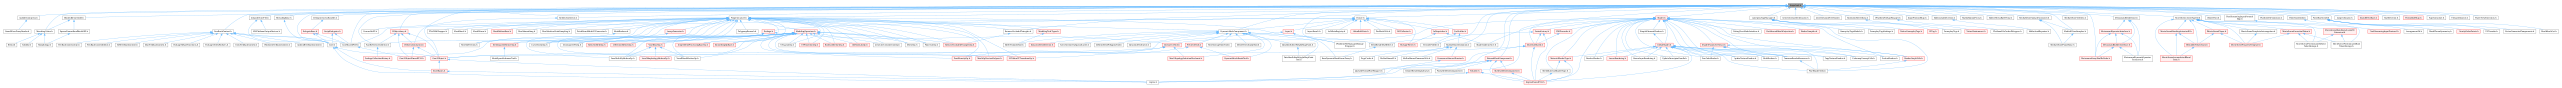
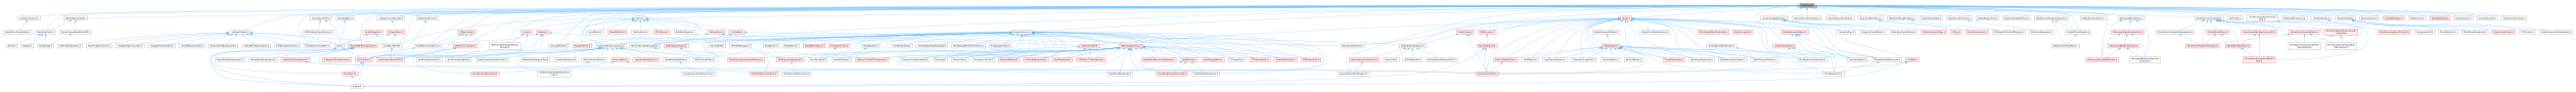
  digraph {
    fontname="PT Serif"
    node [color=grey40 fillcolor=white fontname="PT Serif" fontsize=10 shape=box style=filled]
    edge [color=steelblue1 dir=back fontname="PT Serif" fontsize=10 labelfontname=Helvetica labelfontsize=10 style=solid]
    n1 [color=gray40 fillcolor=grey60 fontcolor=black height=0.2 label="ScopeLock.h" width=0.4]
    n2 [height=0.2 label="AudioDecompress.h" width=0.4]
    n3 [height=0.2 label="BlockedDenseGrid3.h" width=0.4]
    n4 [height=0.2 label="MarchingCubes.h" width=0.4]
    n5 [height=0.2 label="Core.h" width=0.4]
    n6 [height=0.2 label="CoreSharedPCH.h" width=0.4]
    n7 [height=0.2 label="DelegateAccessHandler.h" width=0.4]
    n8 [height=0.2 label="DynamicMeshComponent.h" width=0.4]
    n9 [height=0.2 label="FastReferenceCollector.h" width=0.4]
    n10 [height=0.2 label="FeedbackContext.h" width=0.4]
    n11 [height=0.2 label="Future.h" width=0.4]
    n12 [height=0.2 label="IPlatformFileManagedStorage\lWrapper.h" width=0.4]
    n13 [height=0.2 label="MallocBinnedCommon.h" width=0.4]
    n14 [height=0.2 label="QueuedThreadPoolWrapper.h" width=0.4]
    n15 [height=0.2 label="NetworkProfiler.h" width=0.4]
    n16 [height=0.2 label="GameplayTagsManager.h" width=0.4]
    n17 [height=0.2 label="GenericGrowableAllocator.h" width=0.4]
    n18 [height=0.2 label="GrowOnlyLockFreeHash.h" width=0.4]
    n19 [height=0.2 label="HarmonixMeterData.h" width=0.4]
    n20 [height=0.2 label="IPlatformFileLogWrapper.h" width=0.4]
    n21 [height=0.2 label="InputProtocolMap.h" width=0.4]
    n22 [height=0.2 label="MallocLeakDetection.h" width=0.4]
    n23 [height=0.2 label="MallocReplayProxy.h" width=0.4]
    n24 [height=0.2 label="MallocThreadSafeProxy.h" width=0.4]
    n25 [height=0.2 label="MediaIOCoreSampleContainer.h" width=0.4]
    n26 [height=0.2 label="MediaIOCoreSamples.h" width=0.4]
    n27 [height=0.2 label="MediaIOCoreUtilities.h" width=0.4]
    n28 [color=red fillcolor="#FFF0F0" height=0.2 label="MetasoundArrayShuffleNode.h" width=0.4]
    n29 [height=0.2 label="MetasoundRenderCost.h" width=0.4]
    n30 [height=0.2 label="MovieSceneAnimTypeID.h" width=0.4]
    n31 [height=0.2 label="ObjectPool.h" width=0.4]
    n32 [height=0.2 label="OutputDeviceFile.h" width=0.4]
    n33 [height=0.2 label="PixelStreamingInputProtocol\lMap.h" width=0.4]
    n34 [height=0.2 label="PlatformFileCommon.h" width=0.4]
    n35 [height=0.2 label="PointHashGrid2.h" width=0.4]
    n36 [height=0.2 label="PointHashGrid3.h" width=0.4]
    n37 [height=0.2 label="ProgressCancel.h" width=0.4]
    n38 [height=0.2 label="RemoveOccludedTriangles.h" width=0.4]
    n39 [height=0.2 label="RangeAllocator.h" width=0.4]
    n40 [height=0.2 label="RedirectCollector.h" width=0.4]
    n41 [color=red fillcolor="#FFF0F0" height=0.2 label="Shader.h" width=0.4]
    n42 [color=red fillcolor="#FFF0F0" height=0.2 label="SkinnedMeshComponent.h" width=0.4]
    n43 [color=red fillcolor="#FFF0F0" height=0.2 label="SoundEffectBase.h" width=0.4]
    n44 [height=0.2 label="StallDetector.h" width=0.4]
    n45 [color=red fillcolor="#FFF0F0" height=0.2 label="ThreadSafeMap.h" width=0.4]
    n46 [height=0.2 label="ThreadingBase.h" width=0.4]
    n47 [color=red fillcolor="#FFF0F0" height=0.2 label="Tickable.h" width=0.4]
    n48 [height=0.2 label="TypeContainer.h" width=0.4]
    n49 [color=red fillcolor="#FFF0F0" height=0.2 label="UObjectAnnotation.h" width=0.4]
    n50 [color=red fillcolor="#FFF0F0" height=0.2 label="UObjectArray.h" width=0.4]
    n51 [height=0.2 label="VirtualAllocator.h" width=0.4]
    n52 [height=0.2 label="WaterViewExtension.h" width=0.4]
    n53 [height=0.2 label="SoundWaveProxyReader.h" width=0.4]
    n54 [height=0.2 label="SparseNarrowBandMeshSDF.h" width=0.4]
    n55 [height=0.2 label="Blend.h" width=0.4]
    n56 [height=0.2 label="Morphology.h" width=0.4]
    n57 [height=0.2 label="Solidify.h" width=0.4]
    n58 [color=red fillcolor="#FFF0F0" height=0.2 label="CoreUObject.h" width=0.4]
    n59 [height=0.2 label="Engine.h" width=0.4]
    n60 [color=red fillcolor="#FFF0F0" height=0.2 label="SlateBasics.h" width=0.4]
    n61 [color=red fillcolor="#FFF0F0" height=0.2 label="CoreUObjectSharedPCH.h" width=0.4]
    n62 [color=red fillcolor="#FFF0F0" height=0.2 label="DelegateBase.h" width=0.4]
    n63 [height=0.2 label="DataflowEditorWeightMapPaint\lTool.h" width=0.4]
    n64 [height=0.2 label="DeformMeshPolygonsTool.h" width=0.4]
    n65 [height=0.2 label="DynamicMeshActor.h" width=0.4]
    n66 [color=red fillcolor="#FFF0F0" height=0.2 label="DynamicMeshBrushTool.h" width=0.4]
    n67 [color=red fillcolor="#FFF0F0" height=0.2 label="DynamicMeshSelector.h" width=0.4]
    n68 [height=0.2 label="EditUVIslandsTool.h" width=0.4]
    n69 [height=0.2 label="MeshGroupPaintTool.h" width=0.4]
    n70 [height=0.2 label="MeshRenderBufferSet.h" width=0.4]
    n71 [color=red fillcolor="#FFF0F0" height=0.2 label="MeshTopologySelectionMechanic.h" width=0.4]
-   n72 [height=0.2 label="DataflowEditorWeightMapPaint.h" width=0.4]
+   n72 [height=0.2 label="MeshVertexPaintTool.h" width=0.4]
    n73 [height=0.2 label="MeshVertexSculptTool.h" width=0.4]
    n74 [color=red fillcolor="#FFF0F0" height=0.2 label="PreviewMesh.h" width=0.4]
    n75 [height=0.2 label="SceneGeometrySpatialCache.h" width=0.4]
    n76 [color=red fillcolor="#FFF0F0" height=0.2 label="GarbageCollectionHistory.h" width=0.4]
    n77 [height=0.2 label="AndroidFeedbackContext.h" width=0.4]
    n78 [height=0.2 label="FeedbackContextAnsi.h" width=0.4]
    n79 [height=0.2 label="FeedbackContextEditor.h" width=0.4]
    n80 [height=0.2 label="IOSFeedbackContext.h" width=0.4]
    n81 [height=0.2 label="MacFeedbackContext.h" width=0.4]
    n82 [height=0.2 label="PackageHelperFunctions.h" width=0.4]
    n83 [height=0.2 label="PackageUtilityWorkers.h" width=0.4]
    n84 [height=0.2 label="UnixFeedbackContext.h" width=0.4]
    n85 [height=0.2 label="WindowsFeedbackContext.h" width=0.4]
    n86 [color=red fillcolor="#FFF0F0" height=0.2 label="Async.h" width=0.4]
    n87 [height=0.2 label="AsyncResult.h" width=0.4]
    n88 [height=0.2 label="BulkDataRegistry.h" width=0.4]
    n89 [color=red fillcolor="#FFF0F0" height=0.2 label="CsvProfiler.h" width=0.4]
    n90 [color=red fillcolor="#FFF0F0" height=0.2 label="EditorBulkData.h" width=0.4]
    n91 [height=0.2 label="FbxMeshUtils.h" width=0.4]
    n92 [color=red fillcolor="#FFF0F0" height=0.2 label="IoDispatcher.h" width=0.4]
    n93 [color=red fillcolor="#FFF0F0" height=0.2 label="PackageWriter.h" width=0.4]
    n94 [color=red fillcolor="#FFF0F0" height=0.2 label="MPCollector.h" width=0.4]
    n95 [color=red fillcolor="#FFF0F0" height=0.2 label="Package.h" width=0.4]
    n96 [color=red fillcolor="#FFF0F0" height=0.2 label="ConcurrentLinearAllocator.h" width=0.4]
    n97 [height=0.2 label="MallocBinned2.h" width=0.4]
    n98 [height=0.2 label="MallocBinnedCommonUtils.h" width=0.4]
    n99 [height=0.2 label="PageCache.h" width=0.4]
    n100 [height=0.2 label="GameplayTags.h" width=0.4]
    n101 [height=0.2 label="GameplayTagsModule.h" width=0.4]
    n102 [height=0.2 label="GameplayTagsSettings.h" width=0.4]
    n103 [color=red fillcolor="#FFF0F0" height=0.2 label="NativeGameplayTags.h" width=0.4]
    n104 [color=red fillcolor="#FFF0F0" height=0.2 label="UITag.h" width=0.4]
    n105 [color=red fillcolor="#FFF0F0" height=0.2 label="VirtualInstrument.h" width=0.4]
    n106 [height=0.2 label="IPlatformFileCachedWrapper.h" width=0.4]
    n107 [height=0.2 label="MallocLeakReporter.h" width=0.4]
    n108 [height=0.2 label="MediaIOCorePlayerBase.h" width=0.4]
    n109 [color=red fillcolor="#FFF0F0" height=0.2 label="MetasoundBuilderInterface.h" width=0.4]
    n110 [height=0.2 label="MetasoundDynamicOperator\lTransactor.h" width=0.4]
    n111 [color=red fillcolor="#FFF0F0" height=0.2 label="MetasoundOperatorInterface.h" width=0.4]
    n112 [color=red fillcolor="#FFF0F0" height=0.2 label="BlendableTokenStack.h" width=0.4]
    n113 [color=red fillcolor="#FFF0F0" height=0.2 label="MovieSceneAccumulatedBlend\lState.h" width=0.4]
    n114 [color=red fillcolor="#FFF0F0" height=0.2 label="IMovieScenePlayer.h" width=0.4]
    n115 [color=red fillcolor="#FFF0F0" height=0.2 label="MovieScenePropertyTemplate.h" width=0.4]
    n116 [color=red fillcolor="#FFF0F0" height=0.2 label="MovieSceneBlendingActuatorID.h" width=0.4]
    n117 [color=red fillcolor="#FFF0F0" height=0.2 label="MovieSceneExecutionToken.h" width=0.4]
    n118 [height=0.2 label="MovieScenePreAnimatedObject\lTokenStorage.h" width=0.4]
    n119 [height=0.2 label="MovieScenePreAnimatedRoot\lTokenStorage.h" width=0.4]
    n120 [color=red fillcolor="#FFF0F0" height=0.2 label="MovieSceneBlendingActuatorID\lExtension.h" width=0.4]
    n121 [height=0.2 label="MovieSceneTemplateInterrogation.h" width=0.4]
    n122 [height=0.2 label="IOSPlatformOutputDevices.h" width=0.4]
    n123 [color=red fillcolor="#FFF0F0" height=0.2 label="PixelStreamingInputProtocol.h" width=0.4]
    n124 [height=0.2 label="Arrangement2d.h" width=0.4]
    n125 [height=0.2 label="MeshMeshCut.h" width=0.4]
    n126 [height=0.2 label="MeshPlanarSymmetry.h" width=0.4]
    n127 [color=red fillcolor="#FFF0F0" height=0.2 label="PriorityOrderPoints.h" width=0.4]
    n128 [height=0.2 label="UVTransfer.h" width=0.4]
    n129 [height=0.2 label="VertexConnectedComponents.h" width=0.4]
    n130 [height=0.2 label="BaseDynamicMeshSceneProxy.h" width=0.4]
    n131 [color=red fillcolor="#FFF0F0" height=0.2 label="MeshOpPreviewHelpers.h" width=0.4]
    n132 [color=red fillcolor="#FFF0F0" height=0.2 label="TexelDensityOp.h" width=0.4]
    n133 [color=red fillcolor="#FFF0F0" height=0.2 label="UVEditorUVTransformOp.h" width=0.4]
    n134 [color=red fillcolor="#FFF0F0" height=0.2 label="BooleanMeshesOp.h" width=0.4]
    n135 [height=0.2 label="ConvexHull3.h" width=0.4]
    n136 [height=0.2 label="CurveSweepOp.h" width=0.4]
    n137 [color=red fillcolor="#FFF0F0" height=0.2 label="EditNormalsOp.h" width=0.4]
    n138 [height=0.2 label="FTetWildWrapper.h" width=0.4]
    n139 [height=0.2 label="GenerateCrossSectionOp.h" width=0.4]
    n140 [height=0.2 label="MeshBevel.h" width=0.4]
    n141 [height=0.2 label="MeshBoolean.h" width=0.4]
    n142 [height=0.2 label="MeshSelfUnion.h" width=0.4]
    n143 [height=0.2 label="MeshMirror.h" width=0.4]
    n144 [color=red fillcolor="#FFF0F0" height=0.2 label="MeshRefinerBase.h" width=0.4]
    n145 [height=0.2 label="MeshSmoothing.h" width=0.4]
    n146 [color=red fillcolor="#FFF0F0" height=0.2 label="MeshSpaceDeformerOp.h" width=0.4]
    n147 [height=0.2 label="MeshSurfacePointSampling.h" width=0.4]
    n148 [height=0.2 label="MirrorOp.h" width=0.4]
    n149 [color=red fillcolor="#FFF0F0" height=0.2 label="ModelingOperators.h" width=0.4]
    n150 [height=0.2 label="PlaneCutOp.h" width=0.4]
    n151 [height=0.2 label="RecomputeUVsOp.h" width=0.4]
    n152 [color=red fillcolor="#FFF0F0" height=0.2 label="RemeshMeshOp.h" width=0.4]
    n153 [color=red fillcolor="#FFF0F0" height=0.2 label="RemoveOccludedTrianglesOp.h" width=0.4]
    n154 [color=red fillcolor="#FFF0F0" height=0.2 label="SelfUnionMeshesOp.h" width=0.4]
    n155 [color=red fillcolor="#FFF0F0" height=0.2 label="SimpleMeshProcessingBaseOp.h" width=0.4]
    n156 [color=red fillcolor="#FFF0F0" height=0.2 label="SmoothingOpBase.h" width=0.4]
    n157 [height=0.2 label="UVLayoutOp.h" width=0.4]
    n158 [color=red fillcolor="#FFF0F0" height=0.2 label="UVProjectionOp.h" width=0.4]
    n159 [color=red fillcolor="#FFF0F0" height=0.2 label="VoxelBaseOp.h" width=0.4]
    n160 [height=0.2 label="VoxelBlendMeshesOp.h" width=0.4]
    n161 [color=red fillcolor="#FFF0F0" height=0.2 label="VoxelMorphologyMeshesOp.h" width=0.4]
    n162 [height=0.2 label="VoxelSolidifyMeshesOp.h" width=0.4]
    n163 [color=red fillcolor="#FFF0F0" height=0.2 label="ModelingTaskTypes.h" width=0.4]
    n164 [height=0.2 label="PatchBasedMeshUVGenerator.h" width=0.4]
    n165 [height=0.2 label="PolygroupRemesh.h" width=0.4]
    n166 [color=red fillcolor="#FFF0F0" height=0.2 label="SweepGenerator.h" width=0.4]
    n167 [height=0.2 label="ShaderCodeArchive.h" width=0.4]
    n168 [color=red fillcolor="#FFF0F0" height=0.2 label="InteractiveTool.h" width=0.4]
    n169 [height=0.2 label="BinkShaders.h" width=0.4]
+   n170 [height=0.2 label="ClearReplacementShaders.h" width=0.4]
    n171 [height=0.2 label="CommonRenderResources.h" width=0.4]
    n172 [height=0.2 label="PixelShaderUtils.h" width=0.4]
    n173 [height=0.2 label="CopyTextureShaders.h" width=0.4]
    n174 [height=0.2 label="CubemapUnwrapUtils.h" width=0.4]
    n175 [height=0.2 label="DebugViewModeInterface.h" width=0.4]
    n176 [color=red fillcolor="#FFF0F0" height=0.2 label="EngineSharedPCH.h" width=0.4]
    n177 [color=red fillcolor="#FFF0F0" height=0.2 label="GlobalShader.h" width=0.4]
    n178 [color=red fillcolor="#FFF0F0" height=0.2 label="MaterialShaderType.h" width=0.4]
    n179 [height=0.2 label="MeshMaterialShaderType.h" width=0.4]
    n180 [height=0.2 label="OculusShaders.h" width=0.4]
    n181 [height=0.2 label="OneColorShader.h" width=0.4]
    n182 [height=0.2 label="ResolveShader.h" width=0.4]
    n183 [color=red fillcolor="#FFF0F0" height=0.2 label="ScreenRendering.h" width=0.4]
    n184 [height=0.2 label="SimpleElementShaders.h" width=0.4]
    n185 [height=0.2 label="StereoLayerRendering.h" width=0.4]
    n186 [height=0.2 label="UpdateDescriptorHandle.h" width=0.4]
    n187 [height=0.2 label="UpdateTextureShaders.h" width=0.4]
    n188 [color=red fillcolor="#FFF0F0" height=0.2 label="HairStrandsMeshProjection.h" width=0.4]
    n189 [color=red fillcolor="#FFF0F0" height=0.2 label="MaterialShared.h" width=0.4]
    n190 [color=red fillcolor="#FFF0F0" height=0.2 label="PSOPrecache.h" width=0.4]
    n191 [color=red fillcolor="#FFF0F0" height=0.2 label="RenderGraphUtils.h" width=0.4]
    n192 [color=red fillcolor="#FFF0F0" height=0.2 label="ShaderCompiler.h" width=0.4]
    n193 [color=red fillcolor="#FFF0F0" height=0.2 label="ShaderParameterStruct.h" width=0.4]
    n194 [color=red fillcolor="#FFF0F0" height=0.2 label="VertexFactory.h" width=0.4]
    n195 [height=0.2 label="KismetRenderingLibrary.h" width=0.4]
    n196 [height=0.2 label="PoseableMeshComponent.h" width=0.4]
    n197 [color=red fillcolor="#FFF0F0" height=0.2 label="SkeletalMeshComponent.h" width=0.4]
    n198 [color=red fillcolor="#FFF0F0" height=0.2 label="ScriptDelegates.h" width=0.4]
    n199 [height=0.2 label="MeshSpaceDeformerTool.h" width=0.4]
    n1 -> n2
    n1 -> n3
    n1 -> n4
    n1 -> n5
    n1 -> n6
    n1 -> n7
    n1 -> n8
    n1 -> n9
    n1 -> n10
    n1 -> n11
    n1 -> n12
    n1 -> n13
    n1 -> n14
    n1 -> n15
    n1 -> n16
    n1 -> n17
    n1 -> n18
    n1 -> n19
    n1 -> n20
    n1 -> n21
    n1 -> n22
    n1 -> n23
    n1 -> n24
    n1 -> n25
    n1 -> n26
    n1 -> n27
    n1 -> n28
    n1 -> n29
    n1 -> n30
    n1 -> n31
    n1 -> n32
    n1 -> n33
    n1 -> n34
    n1 -> n35
    n1 -> n36
    n1 -> n37
    n1 -> n38
    n1 -> n39
    n1 -> n40
    n1 -> n41
    n1 -> n42
    n1 -> n43
    n1 -> n44
    n1 -> n45
    n1 -> n46
    n1 -> n47
    n1 -> n48
    n1 -> n49
    n1 -> n50
    n1 -> n51
    n1 -> n52
    n2 -> n53
    n3 -> n4
    n3 -> n54
    n4 -> n55
    n4 -> n56
    n4 -> n57
    n5 -> n58
    n5 -> n59
    n5 -> n60
    n6 -> n61
    n7 -> n62
    n8 -> n63
    n8 -> n64
    n8 -> n65
    n8 -> n66
    n8 -> n67
    n8 -> n68
    n8 -> n69
    n8 -> n70
    n8 -> n71
    n8 -> n72
    n8 -> n73
    n8 -> n74
    n8 -> n75
    n9 -> n76
    n10 -> n5
    n10 -> n6
    n10 -> n77
    n10 -> n78
    n10 -> n79
    n10 -> n80
    n10 -> n81
    n10 -> n82
    n10 -> n83
    n10 -> n84
    n10 -> n85
    n11 -> n6
    n11 -> n8
    n11 -> n86
    n11 -> n87
    n11 -> n88
    n11 -> n89
    n11 -> n90
    n11 -> n91
    n11 -> n92
    n11 -> n93
    n11 -> n94
    n11 -> n95
    n13 -> n96
    n13 -> n97
    n13 -> n98
    n13 -> n99
    n16 -> n100
    n16 -> n101
    n16 -> n102
    n16 -> n103
    n16 -> n104
    n19 -> n105
    n20 -> n106
    n22 -> n107
    n25 -> n26
    n25 -> n108
    n26 -> n108
    n29 -> n109
    n29 -> n110
    n29 -> n111
    n30 -> n112
    n30 -> n113
    n30 -> n114
    n30 -> n115
    n30 -> n116
    n30 -> n117
    n30 -> n118
    n30 -> n119
    n30 -> n120
    n30 -> n121
    n32 -> n5
    n32 -> n122
    n33 -> n123
    n35 -> n124
    n36 -> n125
    n36 -> n126
    n36 -> n127
    n36 -> n128
    n36 -> n129
    n37 -> n8
    n37 -> n38
    n37 -> n130
    n37 -> n131
    n37 -> n132
    n37 -> n133
    n37 -> n134
    n37 -> n135
    n37 -> n136
    n37 -> n137
    n37 -> n138
    n37 -> n139
    n37 -> n140
    n37 -> n141
    n37 -> n142
    n37 -> n143
    n37 -> n144
    n37 -> n145
    n37 -> n146
    n37 -> n147
    n37 -> n148
    n37 -> n149
    n37 -> n150
    n37 -> n151
    n37 -> n152
    n37 -> n153
    n37 -> n154
    n37 -> n155
    n37 -> n156
    n37 -> n157
    n37 -> n158
    n37 -> n159
    n37 -> n160
    n37 -> n161
    n37 -> n162
    n37 -> n163
    n37 -> n164
    n37 -> n165
    n37 -> n166
    n38 -> n153
    n40 -> n58
    n41 -> n167
    n41 -> n168
    n41 -> n169
+   n41 -> n170
    n41 -> n171
    n41 -> n172
    n41 -> n173
    n41 -> n174
    n41 -> n175
    n41 -> n176
    n41 -> n177
    n41 -> n178
    n41 -> n179
    n41 -> n180
    n41 -> n181
    n41 -> n182
    n41 -> n183
    n41 -> n184
    n41 -> n185
    n41 -> n186
    n41 -> n187
    n41 -> n188
    n41 -> n189
    n41 -> n190
    n41 -> n191
    n41 -> n192
    n41 -> n193
    n41 -> n194
    n42 -> n59
    n42 -> n176
    n42 -> n195
    n42 -> n196
    n42 -> n197
    n46 -> n5
    n47 -> n59
    n47 -> n176
    n49 -> n58
    n49 -> n61
    n50 -> n9
    n50 -> n49
    n50 -> n58
    n50 -> n61
    n54 -> n56
    n58 -> n59
    n58 -> n60
    n60 -> n59
    n62 -> n5
    n62 -> n6
    n70 -> n130
    n72 -> n63
    n74 -> n66
    n74 -> n131
    n86 -> n12
    n86 -> n58
    n89 -> n13
    n89 -> n15
    n92 -> n93
    n92 -> n167
    n95 -> n9
-   n189 -> n58
+   n95 -> n58
    n95 -> n61
    n95 -> n168
    n96 -> n14
    n109 -> n28
    n109 -> n110
    n111 -> n28
    n111 -> n109
    n111 -> n110
    n112 -> n113
    n114 -> n112
    n114 -> n115
    n116 -> n112
    n116 -> n113
    n117 -> n115
    n117 -> n118
    n117 -> n119
    n120 -> n118
    n120 -> n119
    n121 -> n115
    n141 -> n142
    n146 -> n199
    n149 -> n131
    n149 -> n132
    n149 -> n133
    n149 -> n134
    n149 -> n136
    n149 -> n137
    n149 -> n139
    n149 -> n146
    n149 -> n148
    n149 -> n150
    n149 -> n151
    n149 -> n152
    n149 -> n153
    n149 -> n154
    n149 -> n155
    n149 -> n156
    n149 -> n157
    n149 -> n158
    n149 -> n159
    n149 -> n160
    n149 -> n161
    n149 -> n162
    n159 -> n160
    n159 -> n161
    n159 -> n162
    n163 -> n68
    n166 -> n136
    n168 -> n71
    n168 -> n132
    n168 -> n133
    n171 -> n172
    n177 -> n169
+   n177 -> n170
    n177 -> n171
    n177 -> n172
    n177 -> n173
    n177 -> n174
    n177 -> n176
    n177 -> n178
    n177 -> n180
    n177 -> n181
    n177 -> n182
    n177 -> n183
    n177 -> n185
    n177 -> n186
    n177 -> n187
    n178 -> n176
-   n178 -> n179
    n179 -> n176
    n184 -> n177
    n189 -> n59
    n189 -> n176
    n190 -> n189
+   n191 -> n170
    n191 -> n172
    n193 -> n171
    n193 -> n172
    n193 -> n181
    n193 -> n191
-   n194 -> n70
+   n194 -> n13
    n194 -> n176
    n194 -> n189
    n197 -> n176
    n198 -> n5
    n198 -> n6
  }
